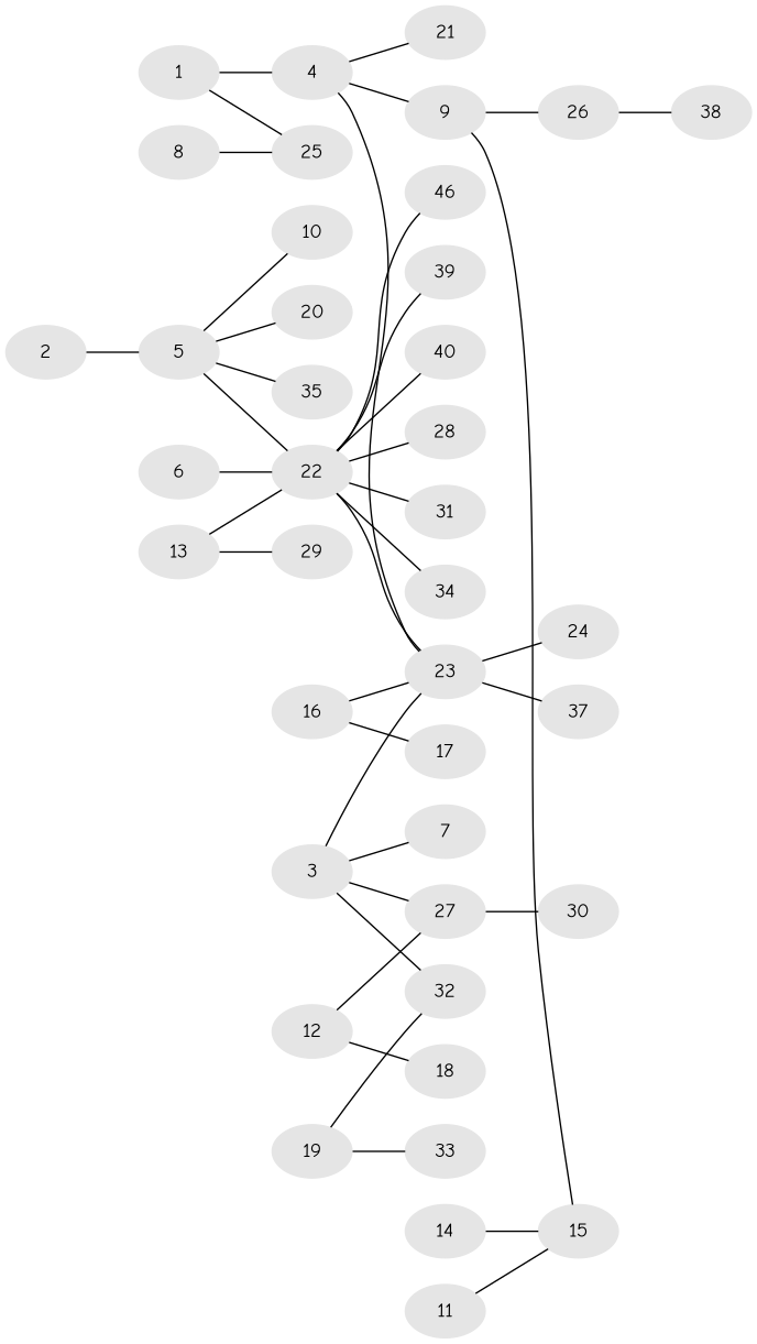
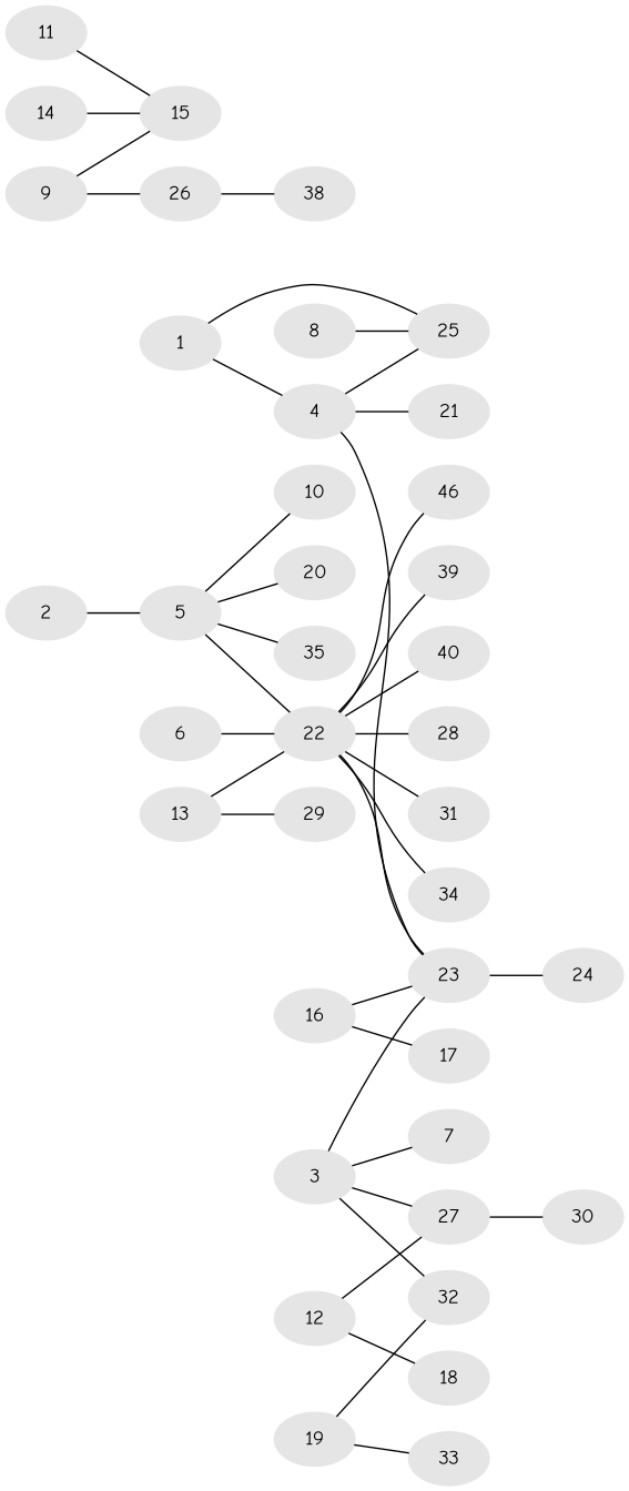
  graph {
    fontname="Comic Neue"
    rankdir=LR
    node [color=gray90 fontname="Comic Neue" style=filled]
    edge [fontname="Comic Neue" weight=1.0]
    1
    4
    25
    23
    9
    21
    2
    5
    10
    20
    22
    35
    3
    7
    27
    32
    24
-   37
    30
    15
    26
    28
    31
    34
    n25 [label=46]
    39
    40
    6
    8
    38
    11
    12
    18
    13
    29
    14
    16
    17
    19
    33
    1 -- 4
    1 -- 25
    4 -- 23
-   4 -- 9
+   4 -- 25
    4 -- 21
    23 -- 24
-   23 -- 37
    9 -- 15
    9 -- 26
    2 -- 5
    5 -- 10
    5 -- 20
    5 -- 22
    5 -- 35
    22 -- 23
    22 -- 28
    22 -- 31
    22 -- 34
    22 -- n25
    22 -- 39
    22 -- 40
    3 -- 23
    3 -- 7
    3 -- 27
    3 -- 32
    27 -- 30
    26 -- 38
    6 -- 22
    8 -- 25
    11 -- 15
    12 -- 27
    12 -- 18
    13 -- 22
    13 -- 29
    14 -- 15
    16 -- 23
    16 -- 17
    19 -- 32
    19 -- 33
  }
